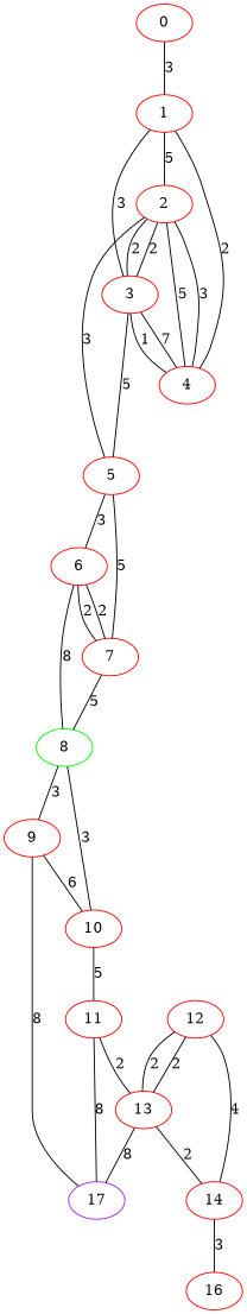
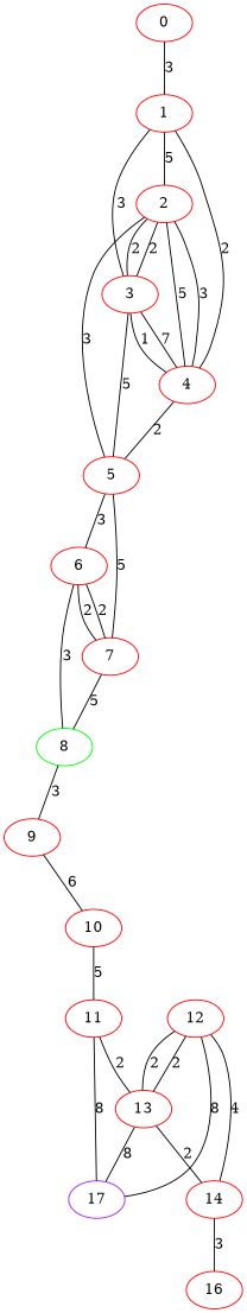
  graph {
    node [color=red weight=1]
    0
    1
    2
    3
    4
    5
    6
    7
    8 [color=green weight=2]
    9
    10
    11
    13
    17 [color=purple weight=4]
    12
    14
    16
    0 -- 1 [label=3]
    1 -- 2 [label=5]
    1 -- 3 [label=3]
    1 -- 4 [label=2]
    2 -- 3 [label=2]
    2 -- 3 [label=2]
    2 -- 4 [label=5]
    2 -- 4 [label=3]
    2 -- 5 [label=3]
    3 -- 4 [label=7]
    3 -- 4 [label=1]
    3 -- 5 [label=5]
+   4 -- 5 [label=2]
    5 -- 6 [label=3]
    5 -- 7 [label=5]
    6 -- 7 [label=2]
    6 -- 7 [label=2]
-   6 -- 8 [label=8]
+   6 -- 8 [label=3]
    7 -- 8 [label=5]
    8 -- 9 [label=3]
-   8 -- 10 [label=3]
    9 -- 10 [label=6]
    10 -- 11 [label=5]
    11 -- 13 [label=2]
    11 -- 17 [label=8]
    13 -- 17 [label=8]
    13 -- 14 [label=2]
    12 -- 13 [label=2]
    12 -- 13 [label=2]
-   9 -- 17 [label=8]
+   12 -- 17 [label=8]
    12 -- 14 [label=4]
    14 -- 16 [label=3]
  }
